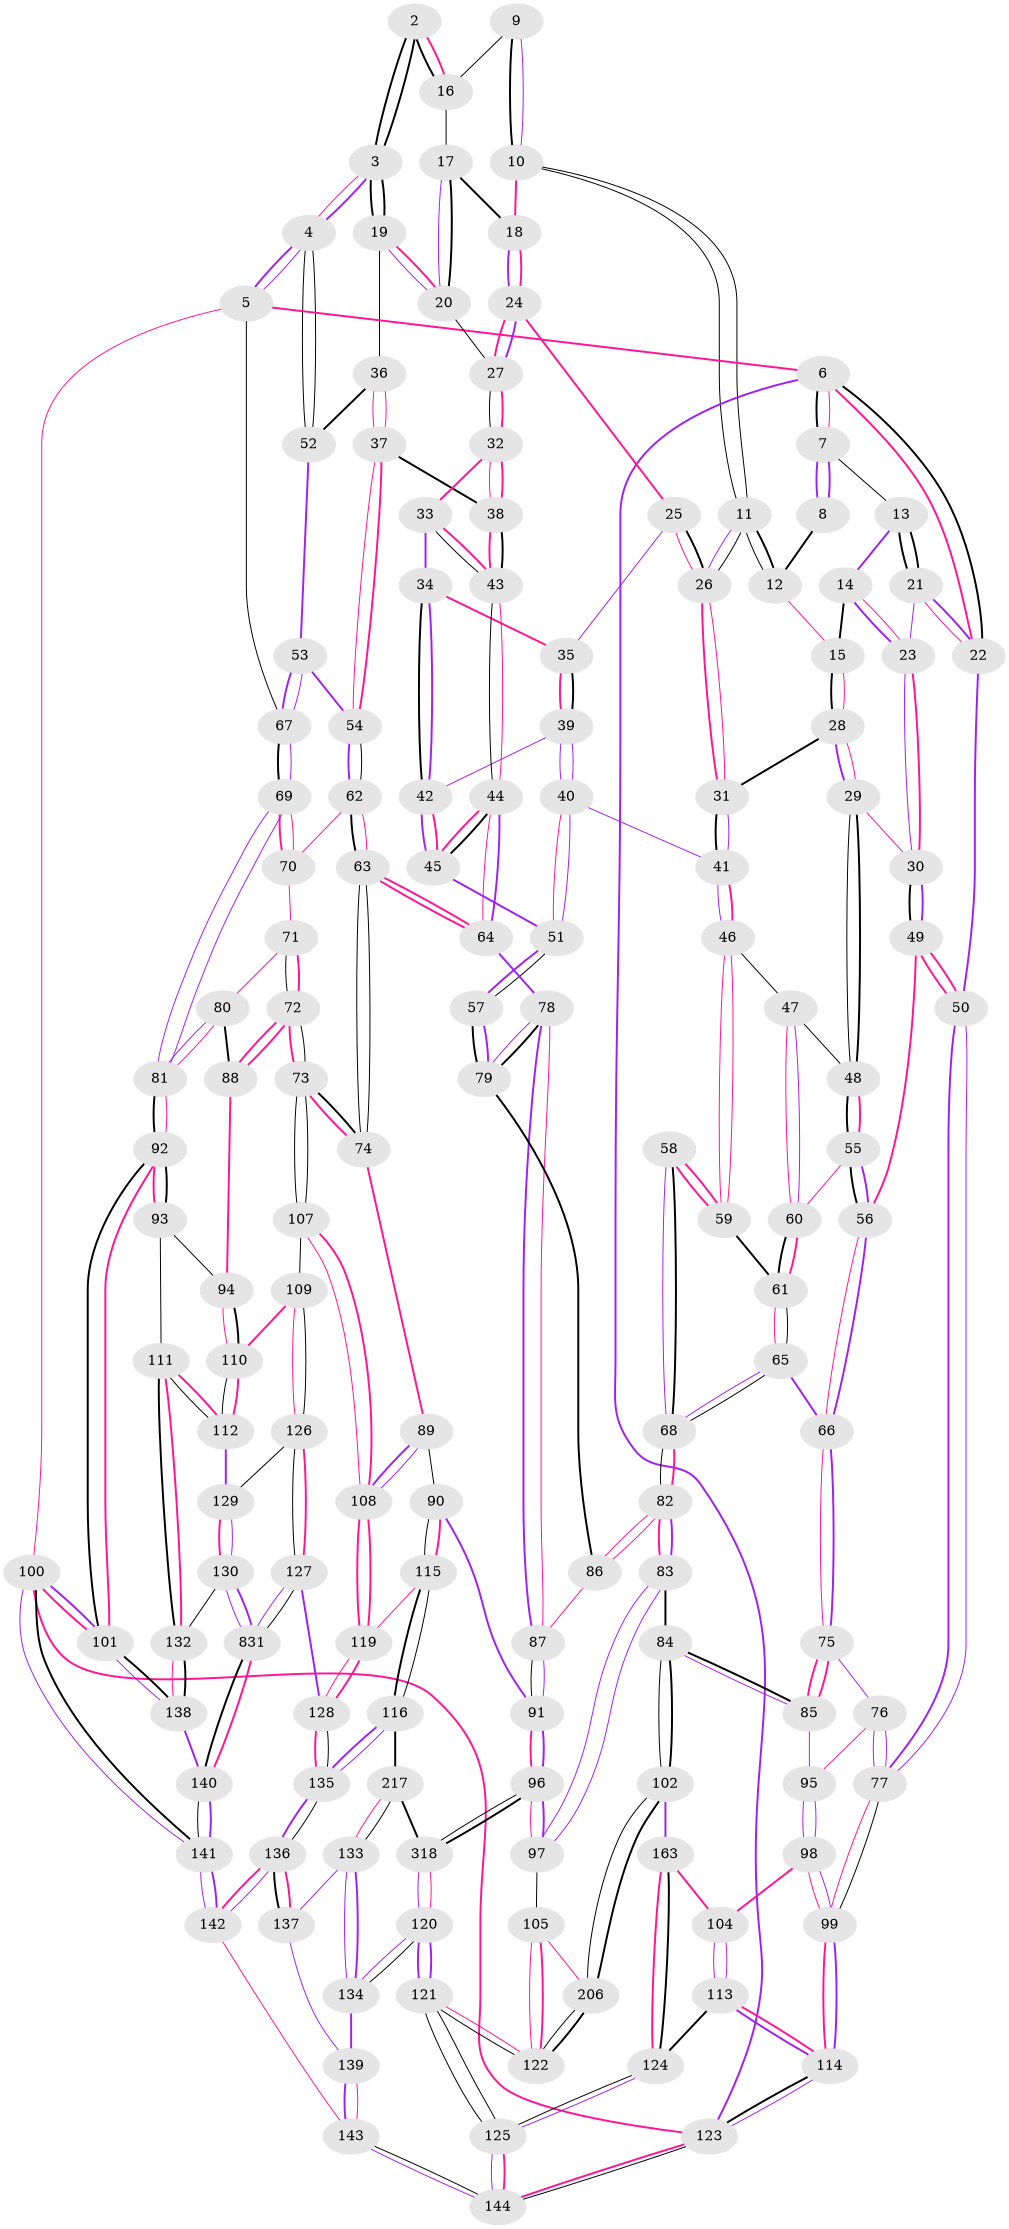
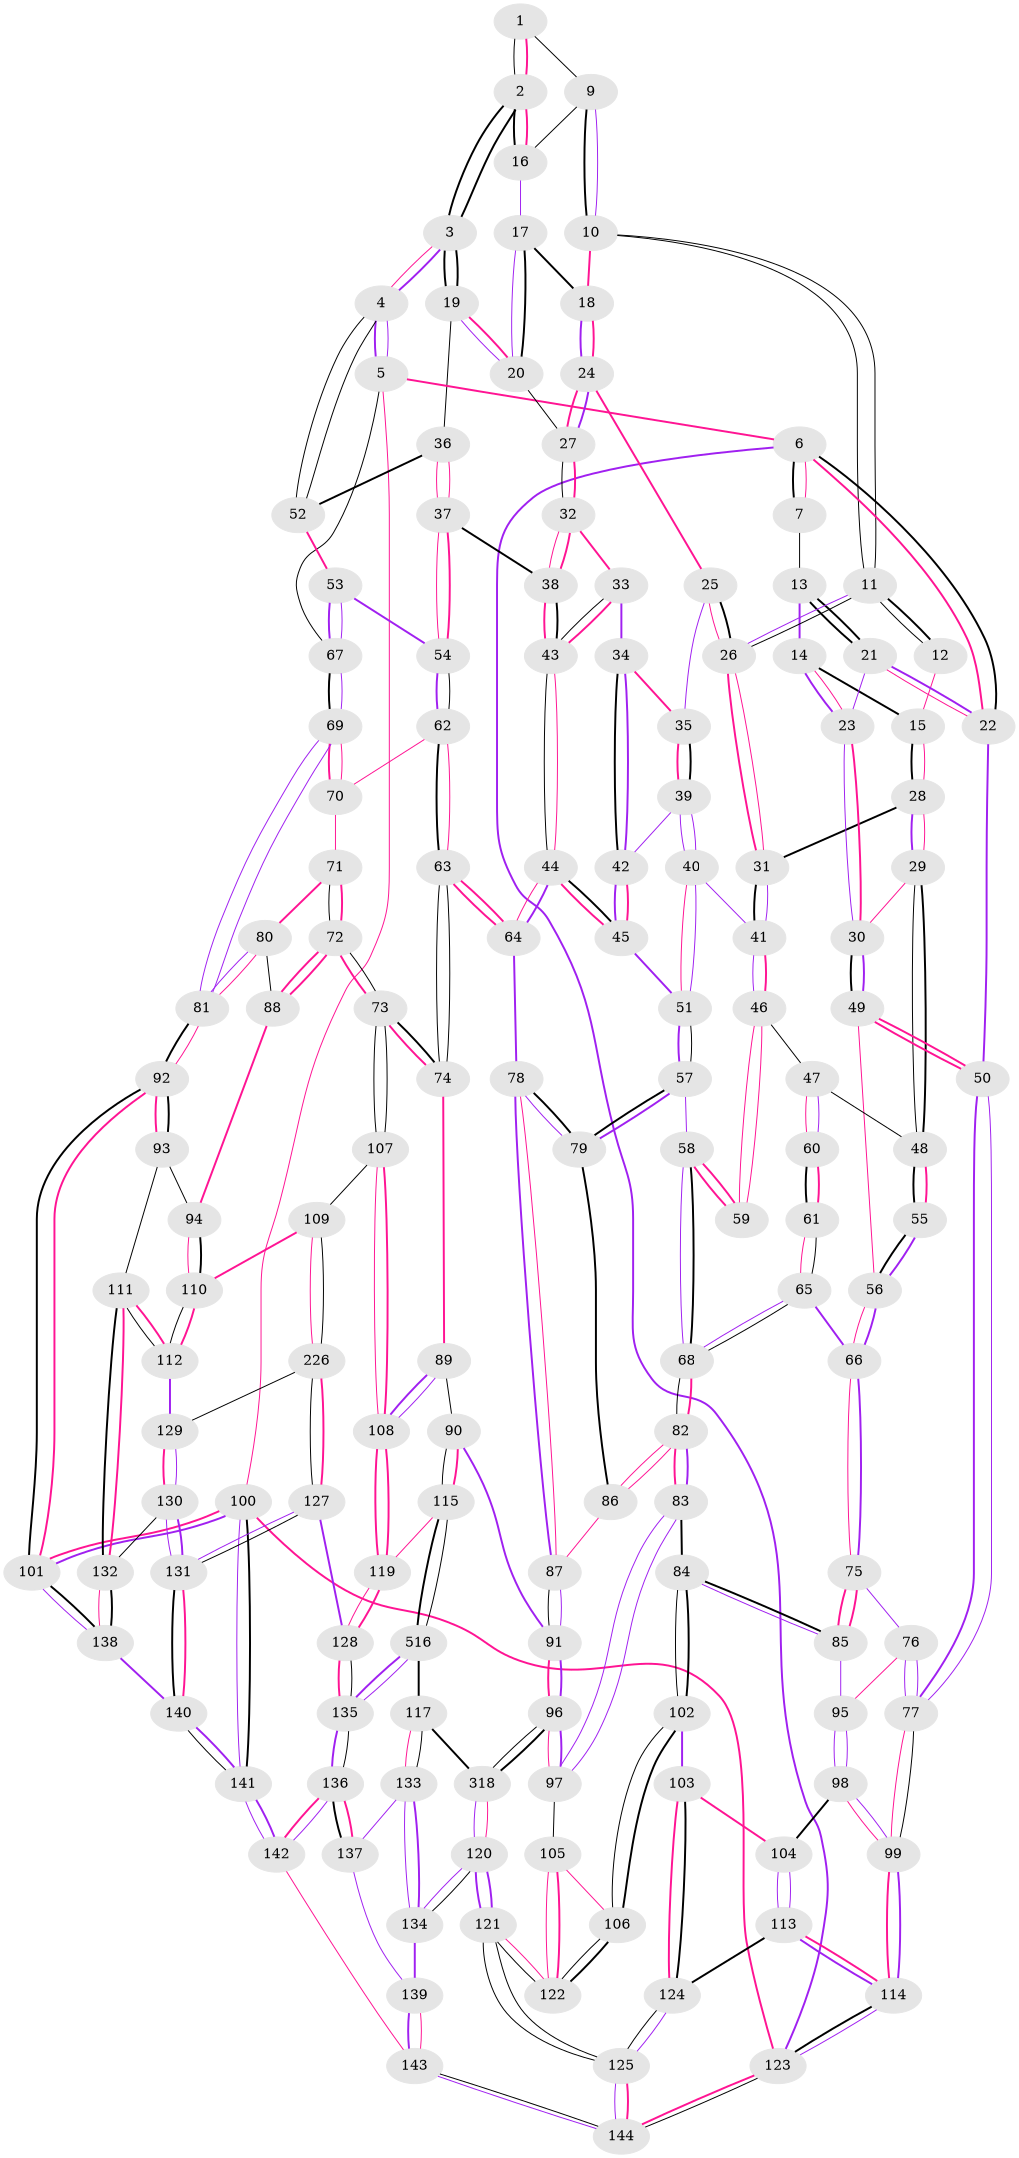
  graph {
    node [color=gray90 style=filled]
    edge [color=deeppink style=bold]
+   1
    2
    9
    3
    16
    10
    4
    19
    17
    5
    52
    20
    36
    6
    67
    100
    53
    7
    22
    123
    69
    101
    141
-   8
    13
    50
    144
    12
    14
    21
    15
    11
    18
    26
    24
    31
    28
    23
    30
    29
    27
    25
    37
    32
    77
    49
    35
    39
    41
    33
    38
    48
    55
    56
    46
    34
    43
    42
    44
    45
    40
    54
    62
    51
    57
    47
    59
    64
    78
    60
    61
    66
    99
    58
    79
    63
    70
    75
    68
    86
    82
    65
    74
    71
    89
    87
    76
    85
    81
    83
    92
    72
    80
    73
    88
    107
    94
    108
    109
    90
    95
    98
    114
    91
    93
    84
    97
    102
    105
-   103 [label=163]
-   106 [label=206]
+   103
+   106
    96
    110
    115
    119
-   116
+   116 [label=516]
    n117 [label=318]
    111
    138
    112
    132
    104
    120
    122
    113
    142
    140
    124
    125
-   126
+   126 [label=226]
    128
    129
    127
    130
-   117 [label=217]
+   117
    135
    133
    136
    134
    137
    121
    139
-   131 [label=831]
+   131
    143
+   1 -- 2 [color=black style=solid]
+   1 -- 2
+   1 -- 9 [color=black style=solid]
    2 -- 3 [color=black]
    2 -- 3 [color=black]
    2 -- 16 [color=black]
    2 -- 16
    9 -- 16 [color=black style=solid]
    9 -- 10 [color=black]
    9 -- 10 [color=purple style=solid]
    3 -- 4 [style=solid]
    3 -- 4 [color=purple]
    3 -- 19 [color=black]
    3 -- 19 [color=black]
-   16 -- 17 [color=black style=solid]
+   16 -- 17 [color=purple style=solid]
    10 -- 11 [color=black style=solid]
    10 -- 11 [color=black style=solid]
    10 -- 18
    4 -- 5 [color=purple]
    4 -- 5 [color=purple style=solid]
    4 -- 52 [color=black style=solid]
    4 -- 52 [color=black style=solid]
    19 -- 20 [color=purple style=solid]
    19 -- 20
    19 -- 36 [color=black style=solid]
    17 -- 20 [color=purple style=solid]
    17 -- 20 [color=black]
    17 -- 18 [color=black]
    5 -- 6
    5 -- 67 [color=black style=solid]
    5 -- 100 [style=solid]
-   52 -- 53 [color=purple]
+   52 -- 53
    20 -- 27 [color=black style=solid]
    36 -- 52 [color=black]
    36 -- 37 [style=solid]
    36 -- 37 [style=solid]
    6 -- 7 [color=black]
    6 -- 7 [style=solid]
    6 -- 22
    6 -- 22 [color=black]
    6 -- 123 [color=purple]
    67 -- 69 [color=black]
    67 -- 69 [color=purple style=solid]
    100 -- 123
    100 -- 101
    100 -- 101 [color=purple]
    100 -- 141 [color=purple style=solid]
    100 -- 141 [color=black]
    53 -- 67 [color=purple]
    53 -- 67 [color=purple style=solid]
    53 -- 54 [color=purple]
-   7 -- 8 [color=purple]
-   7 -- 8 [color=purple]
    7 -- 13 [color=black style=solid]
    22 -- 50 [color=purple]
    123 -- 144
    123 -- 144 [color=black style=solid]
    69 -- 70
    69 -- 70 [style=solid]
    69 -- 81 [color=purple style=solid]
    69 -- 81 [color=purple style=solid]
    101 -- 138 [color=purple style=solid]
    101 -- 138 [color=black]
    141 -- 142 [color=purple style=solid]
    141 -- 142 [color=purple]
-   8 -- 12 [color=black]
    13 -- 14 [color=purple]
    13 -- 21 [color=black]
    13 -- 21 [color=black]
    50 -- 77 [color=purple]
    50 -- 77 [color=purple style=solid]
    12 -- 15 [style=solid]
    14 -- 15 [color=black]
    14 -- 23 [color=purple]
    14 -- 23 [style=solid]
    21 -- 22 [style=solid]
    21 -- 22 [color=purple]
    21 -- 23 [color=purple style=solid]
    15 -- 28 [color=black]
    15 -- 28 [style=solid]
    11 -- 12 [color=black style=solid]
    11 -- 12 [color=black]
    11 -- 26 [color=purple style=solid]
    11 -- 26 [color=black style=solid]
    18 -- 24 [color=purple]
    18 -- 24
    26 -- 31
    26 -- 31 [style=solid]
    24 -- 27
    24 -- 27 [color=purple]
    24 -- 25
    31 -- 41 [color=black]
    31 -- 41 [color=purple style=solid]
    28 -- 31 [color=black]
    28 -- 29 [color=purple]
    28 -- 29 [style=solid]
    23 -- 30 [color=purple style=solid]
    23 -- 30
    30 -- 49 [color=black]
    30 -- 49 [color=purple]
    29 -- 30 [style=solid]
    29 -- 48 [color=black style=solid]
    29 -- 48 [color=black]
    27 -- 32 [color=black style=solid]
    27 -- 32
    25 -- 26 [style=solid]
    25 -- 26 [color=black]
    25 -- 35 [color=purple style=solid]
    37 -- 38 [color=black]
    37 -- 54 [style=solid]
    37 -- 54
    32 -- 33
    32 -- 38 [style=solid]
    32 -- 38
    77 -- 99 [style=solid]
    77 -- 99 [color=black style=solid]
    49 -- 50
    49 -- 50
-   49 -- 56
+   49 -- 56 [style=solid]
    35 -- 39
    35 -- 39 [color=black]
    39 -- 42 [color=purple style=solid]
    39 -- 40 [color=purple style=solid]
    39 -- 40 [color=purple style=solid]
    41 -- 46 [color=purple style=solid]
    41 -- 46
    33 -- 34 [color=purple]
    33 -- 43 [color=black style=solid]
    33 -- 43
    38 -- 43
    38 -- 43 [color=black]
    48 -- 55 [color=black]
    48 -- 55
    55 -- 56 [color=black]
    55 -- 56 [color=purple]
-   55 -- 60 [style=solid]
    56 -- 66 [style=solid]
    56 -- 66 [color=purple]
    46 -- 47 [color=black style=solid]
    46 -- 59 [style=solid]
    46 -- 59 [style=solid]
    34 -- 35
    34 -- 42 [color=black]
    34 -- 42 [color=purple]
    43 -- 44 [color=black style=solid]
    43 -- 44 [style=solid]
    42 -- 45 [color=purple]
    42 -- 45
    44 -- 45
    44 -- 45 [color=black]
    44 -- 64 [style=solid]
    44 -- 64 [color=purple]
    45 -- 51 [color=purple]
    40 -- 41 [color=purple style=solid]
    40 -- 51 [style=solid]
    40 -- 51 [color=purple style=solid]
    54 -- 62 [color=purple]
    54 -- 62 [color=black style=solid]
    62 -- 63 [color=black]
    62 -- 63 [style=solid]
    62 -- 70 [style=solid]
    51 -- 57 [color=purple]
    51 -- 57 [color=black style=solid]
+   57 -- 58 [color=purple style=solid]
    57 -- 79 [color=black]
    57 -- 79 [color=purple]
    47 -- 48 [color=black style=solid]
    47 -- 60 [style=solid]
    47 -- 60 [color=purple style=solid]
-   59 -- 61 [color=black]
    64 -- 78 [color=purple]
    78 -- 79 [color=purple style=solid]
    78 -- 79 [color=black]
    78 -- 87 [color=purple]
    78 -- 87 [style=solid]
    60 -- 61 [color=black]
    60 -- 61
    61 -- 65 [style=solid]
    61 -- 65 [color=black style=solid]
    66 -- 75 [style=solid]
    66 -- 75 [color=purple]
    99 -- 114
    99 -- 114 [color=purple]
    58 -- 59
    58 -- 59
    58 -- 68 [color=purple style=solid]
    58 -- 68 [color=black]
    79 -- 86 [color=black]
    63 -- 64
    63 -- 64
    63 -- 74 [color=black style=solid]
    63 -- 74 [color=black style=solid]
    70 -- 71 [style=solid]
    75 -- 76 [color=purple style=solid]
    75 -- 85
    75 -- 85
    68 -- 82 [color=black style=solid]
    68 -- 82
    86 -- 87 [style=solid]
    82 -- 86 [style=solid]
    82 -- 86 [style=solid]
    82 -- 83
    82 -- 83 [color=purple]
    65 -- 66 [color=purple]
    65 -- 68 [color=purple style=solid]
    65 -- 68 [color=black style=solid]
    74 -- 89
    71 -- 72 [color=black style=solid]
    71 -- 72
-   71 -- 80 [style=solid]
+   71 -- 80
    89 -- 108 [color=purple]
    89 -- 108 [color=purple style=solid]
    89 -- 90 [color=black style=solid]
    87 -- 91 [color=black style=solid]
    87 -- 91 [color=purple style=solid]
    76 -- 77 [color=purple style=solid]
    76 -- 77 [color=purple style=solid]
    76 -- 95 [style=solid]
    85 -- 95 [color=purple style=solid]
    81 -- 92 [color=black]
    81 -- 92 [style=solid]
    83 -- 84 [color=black]
    83 -- 97 [color=purple style=solid]
    83 -- 97 [color=purple style=solid]
    92 -- 101 [color=black]
    92 -- 101
    92 -- 93
    92 -- 93 [color=black]
    72 -- 73
    72 -- 73 [color=black style=solid]
    72 -- 88
    72 -- 88
    80 -- 81 [color=purple style=solid]
    80 -- 81 [style=solid]
-   80 -- 88 [color=black]
+   80 -- 88 [color=black style=solid]
    73 -- 74
    73 -- 74 [color=black]
    73 -- 107 [color=black style=solid]
    73 -- 107 [color=black style=solid]
    88 -- 94
    107 -- 108 [style=solid]
    107 -- 108
    107 -- 109 [color=black style=solid]
    94 -- 110 [style=solid]
    94 -- 110 [color=black]
    108 -- 119
    108 -- 119
    109 -- 110
    109 -- 126 [style=solid]
    109 -- 126 [color=black style=solid]
    90 -- 91 [color=purple]
    90 -- 115 [color=black style=solid]
    90 -- 115
    95 -- 98 [color=purple style=solid]
    95 -- 98 [color=purple style=solid]
    98 -- 99 [style=solid]
    98 -- 99 [color=purple style=solid]
-   98 -- 104
+   98 -- 104 [color=black]
    114 -- 123 [color=black]
    114 -- 123 [color=purple style=solid]
    91 -- 96
    91 -- 96 [color=purple]
    93 -- 94 [color=black style=solid]
    93 -- 111 [color=black style=solid]
    84 -- 85 [color=purple style=solid]
    84 -- 85 [color=black]
    84 -- 102 [color=black style=solid]
    84 -- 102 [color=black]
    97 -- 105 [color=black style=solid]
    102 -- 103 [color=purple]
    102 -- 106 [color=black style=solid]
    102 -- 106 [color=black]
    105 -- 106 [style=solid]
    105 -- 122 [style=solid]
    105 -- 122
    103 -- 104
    103 -- 124
    103 -- 124 [color=black]
    106 -- 122 [color=black style=solid]
    106 -- 122 [color=black]
    96 -- 97 [style=solid]
    96 -- 97 [color=purple]
    96 -- n117 [color=black style=solid]
    96 -- n117 [color=black]
    110 -- 112 [color=black style=solid]
    110 -- 112
    115 -- 119 [style=solid]
    115 -- 116 [color=black]
    115 -- 116 [color=black style=solid]
    119 -- 128 [style=solid]
    119 -- 128
    116 -- 117 [color=black]
    116 -- 135 [color=purple]
    116 -- 135 [color=purple style=solid]
    n117 -- 120 [color=purple style=solid]
    n117 -- 120 [style=solid]
    111 -- 112 [color=black style=solid]
    111 -- 112
    111 -- 132 [color=black]
    111 -- 132
    138 -- 140 [color=purple]
    112 -- 129 [color=purple]
    132 -- 138 [style=solid]
    132 -- 138 [color=black]
    104 -- 113 [color=purple style=solid]
    104 -- 113 [color=purple style=solid]
    120 -- 134 [color=purple style=solid]
    120 -- 134 [color=black style=solid]
    120 -- 121 [color=purple]
    120 -- 121 [color=purple]
    113 -- 114 [color=purple]
    113 -- 114
    113 -- 124 [color=black]
    142 -- 143 [style=solid]
    140 -- 141 [color=black style=solid]
    140 -- 141 [color=purple]
    124 -- 125 [color=black style=solid]
    124 -- 125 [color=purple style=solid]
    125 -- 144 [color=purple style=solid]
    125 -- 144
    126 -- 129 [color=black style=solid]
    126 -- 127 [color=black style=solid]
    126 -- 127
    128 -- 135
    128 -- 135 [color=black style=solid]
    129 -- 130
    129 -- 130 [color=purple style=solid]
    127 -- 128 [color=purple]
    127 -- 131 [color=purple style=solid]
    127 -- 131 [color=black style=solid]
    130 -- 132 [color=black style=solid]
    130 -- 131 [color=purple style=solid]
    130 -- 131 [color=purple]
    117 -- n117 [color=black]
    117 -- 133 [style=solid]
    117 -- 133 [color=black style=solid]
    135 -- 136 [color=purple]
    135 -- 136 [color=black style=solid]
    133 -- 134 [color=purple style=solid]
    133 -- 134 [color=purple]
    133 -- 137 [color=purple style=solid]
    136 -- 142
    136 -- 142 [color=purple style=solid]
    136 -- 137 [color=black]
    136 -- 137
    134 -- 139 [color=purple]
    137 -- 139 [color=purple style=solid]
    121 -- 122 [color=black style=solid]
    121 -- 122 [style=solid]
    121 -- 125 [color=black style=solid]
    121 -- 125 [color=black style=solid]
    139 -- 143 [color=purple]
    139 -- 143 [style=solid]
    131 -- 140 [color=black]
    131 -- 140
    143 -- 144 [color=purple style=solid]
    143 -- 144 [color=black style=solid]
  }
